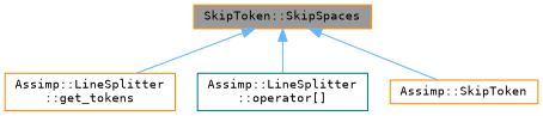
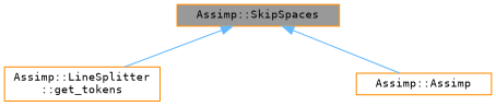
  digraph {
    rankdir=TB
    node [color=darkorange fillcolor=white fontname=Terminal fontsize=10 shape=box style=filled]
    edge [color=steelblue1 dir=back fontname=Terminal fontsize=10 labelfontname=Helvetica labelfontsize=10 style=solid]
-   n1 [fillcolor=grey60 fontcolor=black height=0.2 label="SkipToken::SkipSpaces" width=0.4]
+   n1 [fillcolor=grey60 fontcolor=black height=0.2 label="Assimp::SkipSpaces" width=0.4]
    n2 [height=0.2 label="Assimp::LineSplitter\l::get_tokens" width=0.4]
-   n3 [color=teal height=0.2 label="Assimp::LineSplitter\l::operator[]" width=0.4]
-   n4 [height=0.2 label="Assimp::SkipToken" width=0.4]
+   n4 [height=0.2 label="Assimp::Assimp" width=0.4]
    n1 -> n2
-   n1 -> n3
    n1 -> n4
  }
